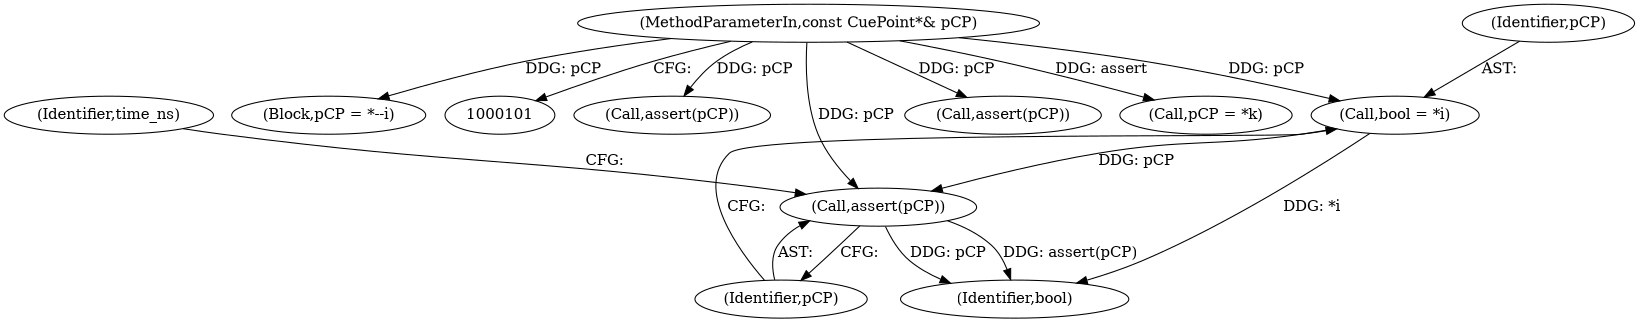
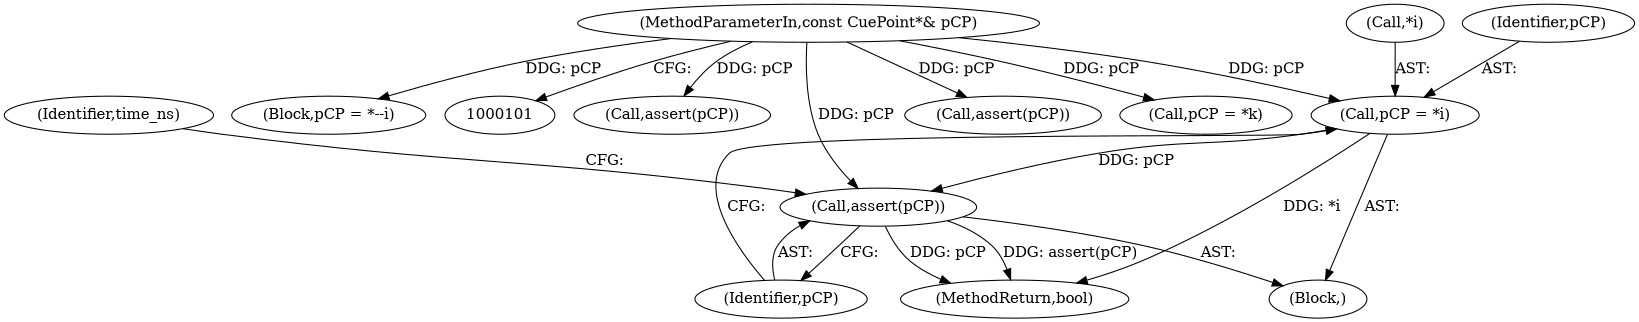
  digraph {
-   n1 [label="(Call,bool = *i)"]
+   n1 [label="(Call,pCP = *i)"]
    n2 [label="(Call,assert(pCP))"]
-   n3 [label="(Identifier,bool)"]
+   n3 [label="(MethodReturn,bool)"]
+   n4 [label="(Block,)"]
    n5 [label="(Identifier,pCP)"]
+   n6 [label="(Call,*i)"]
    n7 [label="(MethodParameterIn,const CuePoint*& pCP)"]
    n8 [label="(Call,assert(pCP))"]
    n9 [label="(Call,assert(pCP))"]
    n10 [label="(Call,pCP = *k)"]
    n11 [label="(Block,pCP = *--i)"]
    1000101
    n13 [label="(Identifier,time_ns)"]
    n14 [label="(Identifier,pCP)"]
    n1 -> n2 [label="DDG: pCP"]
    n1 -> n3 [label="DDG: *i"]
+   n1 -> n4 [label="AST: "]
    n2 -> n3 [label="DDG: assert(pCP)"]
    n2 -> n3 [label="DDG: pCP"]
+   n2 -> n4 [label="AST: "]
    n2 -> n5 [label="CFG: "]
    n5 -> n1 [label="CFG: "]
    n5 -> n2 [label="AST: "]
+   n6 -> n1 [label="AST: "]
    n7 -> n1 [label="DDG: pCP"]
    n7 -> n2 [label="DDG: pCP"]
    n7 -> n8 [label="DDG: pCP"]
    n7 -> n9 [label="DDG: pCP"]
-   n7 -> n10 [label="DDG: assert"]
+   n7 -> n10 [label="DDG: pCP"]
    n7 -> n11 [label="DDG: pCP"]
    n7 -> 1000101 [label="CFG: "]
    n13 -> n2 [label="CFG: "]
    n14 -> n1 [label="AST: "]
  }
